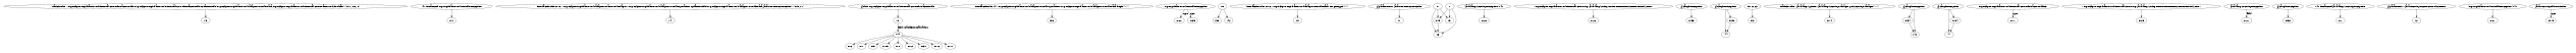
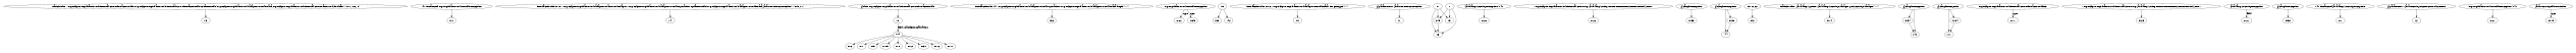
  digraph {
    n1 [label="staticinvoke <org.eclipse.osgi.framework.internal.core.AbstractBundle: org.eclipse.osgi.framework.internal.core.AbstractBundle createBundle(org.eclipse.osgi.framework.adaptor.BundleData,org.eclipse.osgi.framework.internal.core.Framework,boolean)>($r7, $r6, 0)"]
    n2 [label=r3]
    n3 [label="r41 instanceof org.osgi.framework.BundleException"]
    n4 [label="$z1"]
    n5 [label="interfaceinvoke $r10.<org.eclipse.osgi.framework.adaptor.FrameworkAdaptor: org.eclipse.osgi.framework.adaptor.BundleOperation updateBundle(org.eclipse.osgi.framework.adaptor.BundleData,java.net.URLConnection)>($r9, r1)"]
    n6 [label=r4]
    n7 [label=null]
    n8 [label="$r6"]
    n9 [label="$r7"]
    n10 [label="$r9"]
    n11 [label="$r15"]
    n12 [label="$r8"]
    n13 [label="$r12"]
    n14 [label="$r31"]
    n15 [label="$r16"]
    n16 [label="$r11"]
    n17 [label="interfaceinvoke r4.<org.eclipse.osgi.framework.adaptor.BundleOperation: org.eclipse.osgi.framework.adaptor.BundleData begin()>()"]
    n18 [label=r36]
    n19 [label="org.osgi.framework.BundleException"]
    n20 [label="$r20"]
    n21 [label="$r25"]
    n22 [label=r5]
    n23 [label=r38]
    n24 [label=r42]
    n25 [label="interfaceinvoke $r16.<org.eclipse.osgi.framework.adaptor.BundleData: int getType()>()"]
    n26 [label="$i1"]
    n27 [label="@parameter0: java.net.URLConnection"]
    n28 [label=r1]
    n29 [label="$z5"]
    n30 [label=z6]
    n31 [label="(java.lang.SecurityException) r41"]
    n32 [label="$r28"]
    n33 [label="<org.eclipse.osgi.framework.internal.core.Msg: java.lang.String BUNDLE_EXTENSION_PERMISSION>"]
    n34 [label="$r22"]
    n35 [label="@caughtexception"]
    n36 [label="$r33"]
    n37 [label="@caughtexception"]
    n38 [label=r44]
    n39 [label="$r30"]
    n40 [label="$i1 & 22"]
    n41 [label="$i2"]
    n42 [label="staticinvoke <java.lang.System: java.lang.SecurityManager getSecurityManager()>()"]
    n43 [label="$r14"]
    n44 [label="@caughtexception"]
    n45 [label="$r34"]
    n46 [label=r40]
    n47 [label="@caughtexception"]
-   n48 [label=r41]
+   n48 [label=r11]
    n49 [label="$r24"]
    n50 [label="org.eclipse.osgi.framework.internal.core.AbstractBundle$3"]
    n51 [label="$r17"]
    n52 [label="<org.eclipse.osgi.framework.internal.core.Msg: java.lang.String BUNDLE_EXTENSION_PERMISSION>"]
    n53 [label="$r23"]
    n54 [label=0]
    n55 [label=z3]
    n56 [label=7]
    n57 [label="java.lang.SecurityException"]
    n58 [label="$r21"]
    n59 [label="@caughtexception"]
    n60 [label="$r32"]
    n61 [label="r41 instanceof java.lang.SecurityException"]
    n62 [label="$z7"]
    n63 [label="@this: org.eclipse.osgi.framework.internal.core.AbstractBundle"]
    n64 [label=r0]
    n65 [label="@parameter1: java.security.AccessControlContext"]
    n66 [label=r2]
    n67 [label="(org.osgi.framework.BundleException) r41"]
    n68 [label="$r27"]
    n69 [label="java.security.AllPermission"]
    n70 [label="$r19"]
    n1 -> n2
    n3 -> n4
    n5 -> n6
    n7 -> n8
    n7 -> n9
    n7 -> n10
    n7 -> n11
    n7 -> n12
    n7 -> n13
    n7 -> n14
    n7 -> n15
    n7 -> n16
    n17 -> n18
    n19 -> n20 [label=type]
    n19 -> n21 [label=type]
    n22 -> n23
    n22 -> n24
    n25 -> n26
    n27 -> n28
    n29 -> n30
    n31 -> n32
    n33 -> n34
    n35 -> n36
    n37 -> n38
    n37 -> n39
    n39 -> n38
    n40 -> n41
    n42 -> n43
    n44 -> n45
    n44 -> n46
    n45 -> n46
    n47 -> n48
    n47 -> n49
    n49 -> n48
    n50 -> n51 [label=type]
    n52 -> n53
    n54 -> n29
    n54 -> n30
    n54 -> n55
    n56 -> n29
    n56 -> n30
    n56 -> n55
    n57 -> n58 [label=field]
    n59 -> n60
    n61 -> n62
    n63 -> n64
    n64 -> n7 [label="field: manifestLocalization"]
    n65 -> n66
    n67 -> n68
    n69 -> n70 [label=type]
  }
